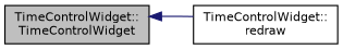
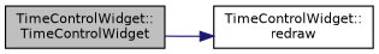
  digraph {
    rankdir=LR
    node [color=black fontname=Helvetica fontsize=10 shape=record style=filled]
    n1 [fillcolor=grey75 fontcolor=black height=0.2 label="TimeControlWidget::\lTimeControlWidget" width=0.4]
    n2 [fillcolor=white height=0.2 label="TimeControlWidget::\lredraw" width=0.4]
-   n2 -> n1 [color=midnightblue fontname=Helvetica fontsize=10 labelfontname=Helvetica labelfontsize=10 style=solid]
+   n1 -> n2 [color=midnightblue fontname=Helvetica fontsize=10 labelfontname=Helvetica labelfontsize=10 style=solid]
  }
